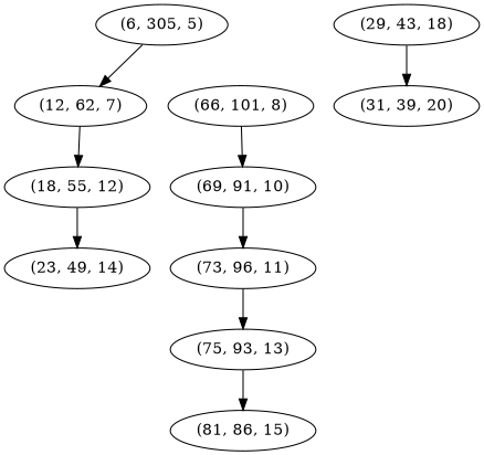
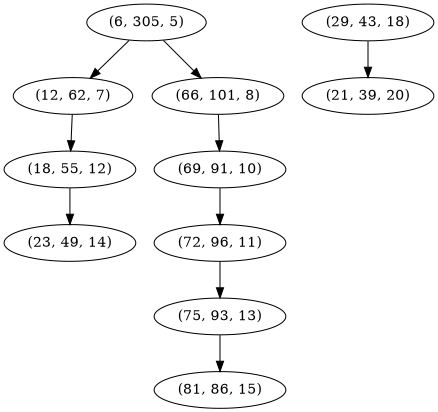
  digraph {
    n1 [label="(6, 305, 5)"]
    "(12, 62, 7)"
    "(66, 101, 8)"
    "(18, 55, 12)"
    n5 [label="(69, 91, 10)"]
    "(23, 49, 14)"
    "(29, 43, 18)"
-   "(31, 39, 20)"
-   "(72, 96, 11)" [label="(73, 96, 11)"]
+   "(31, 39, 20)" [label="(21, 39, 20)"]
+   "(72, 96, 11)"
    "(75, 93, 13)"
    "(81, 86, 15)"
    n1 -> "(12, 62, 7)"
+   n1 -> "(66, 101, 8)"
    "(12, 62, 7)" -> "(18, 55, 12)"
    "(66, 101, 8)" -> n5
    "(18, 55, 12)" -> "(23, 49, 14)"
    n5 -> "(72, 96, 11)"
    "(29, 43, 18)" -> "(31, 39, 20)"
    "(72, 96, 11)" -> "(75, 93, 13)"
    "(75, 93, 13)" -> "(81, 86, 15)"
  }
